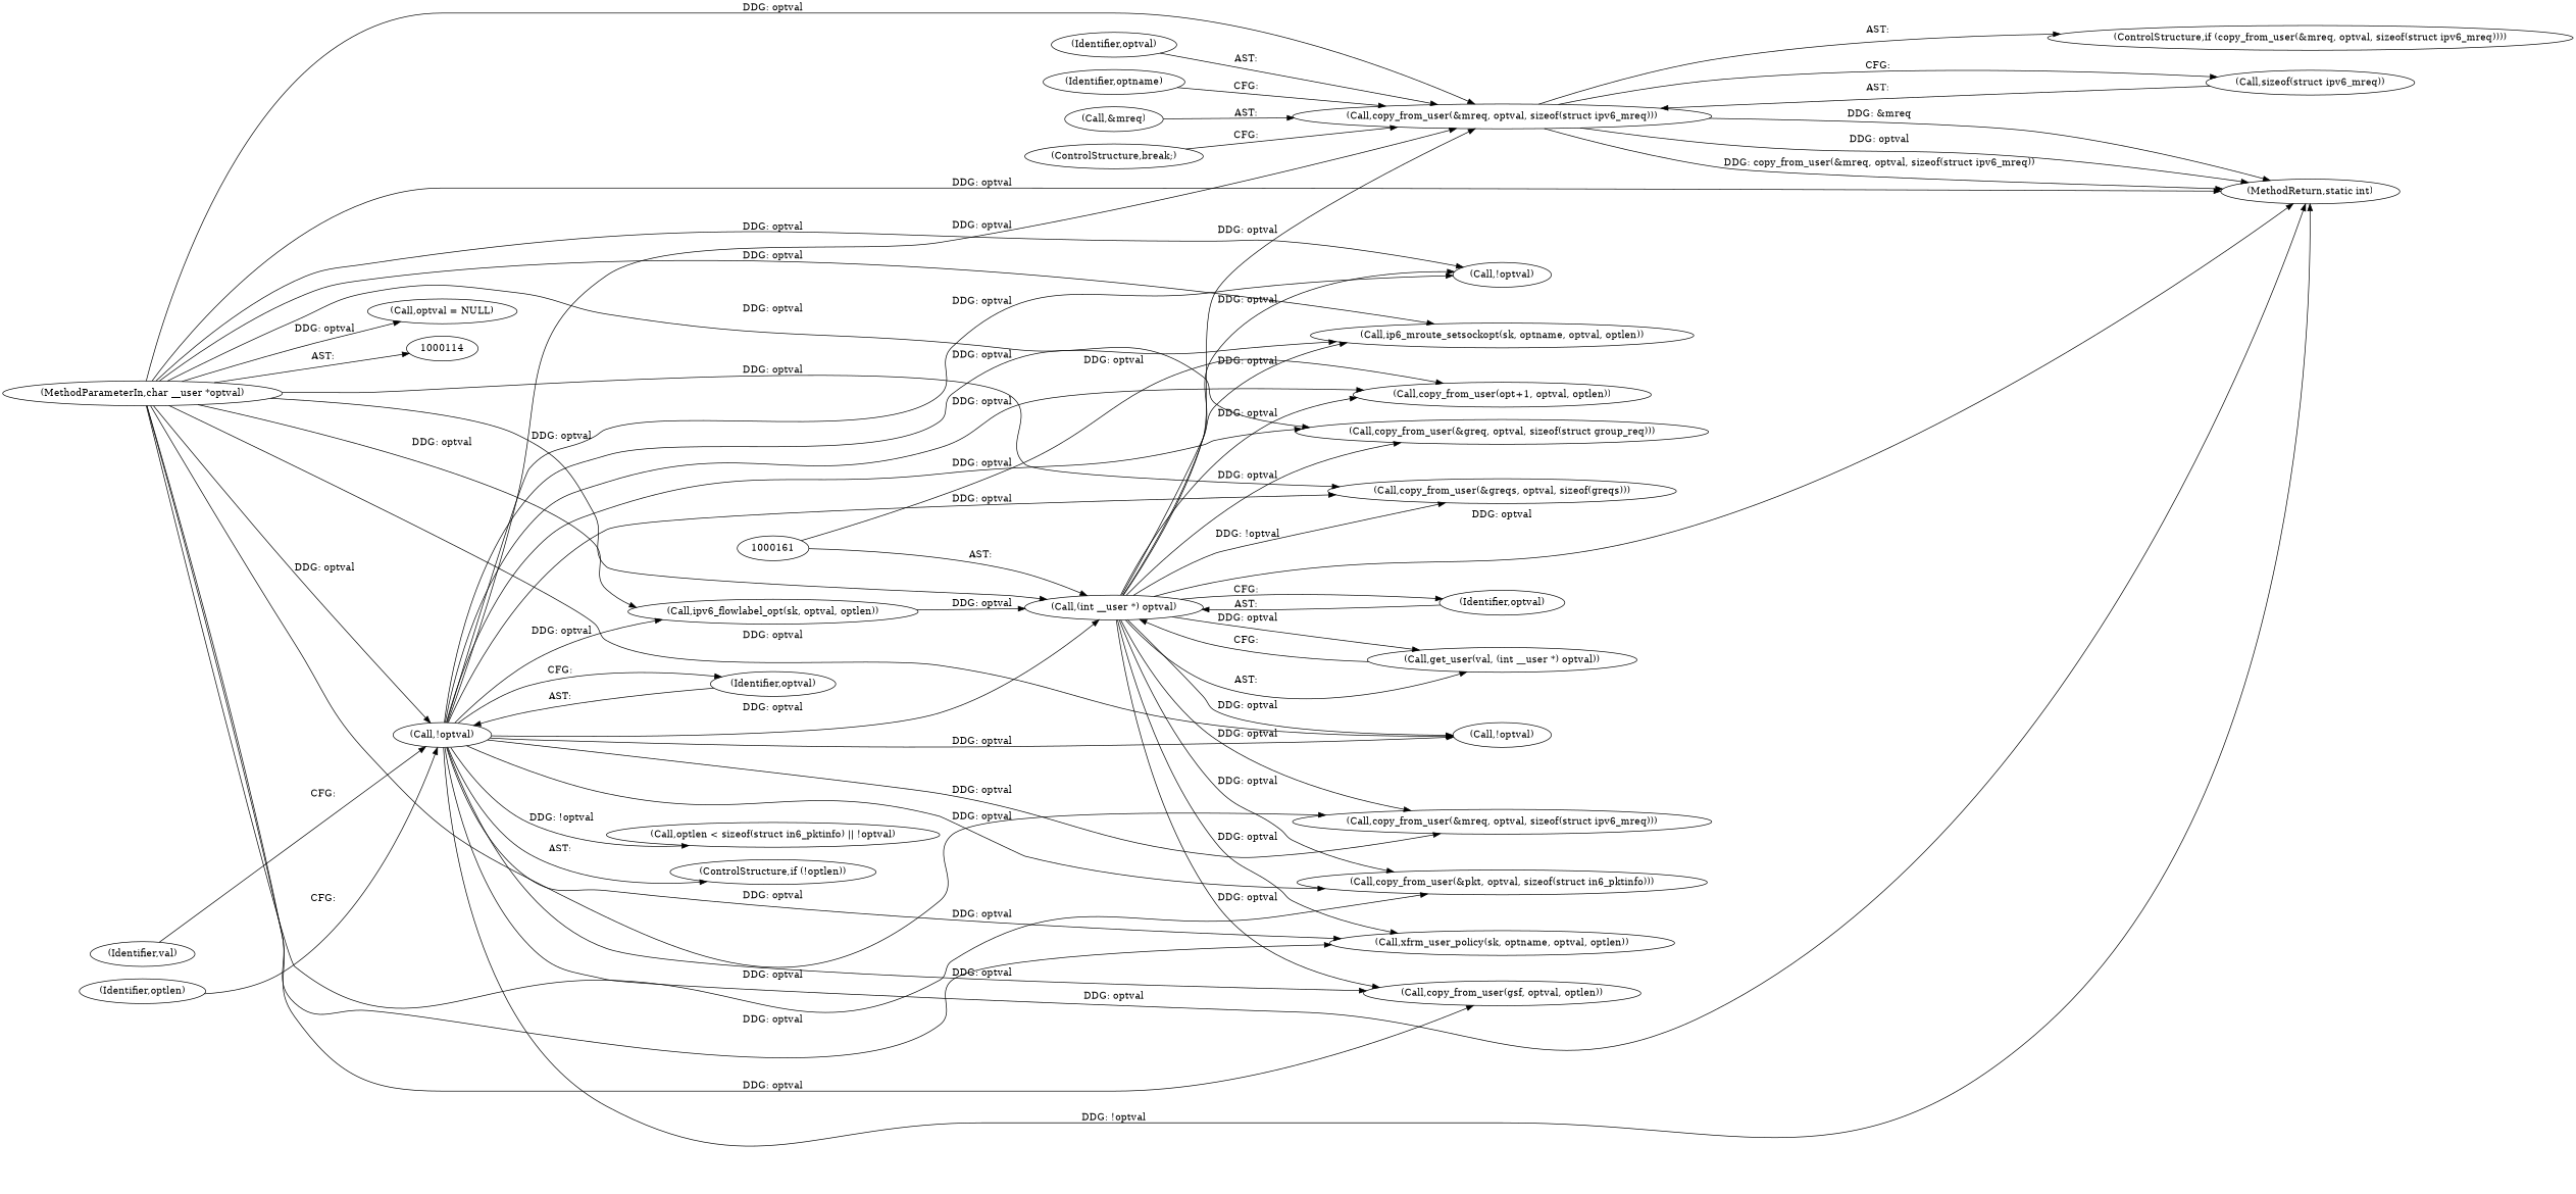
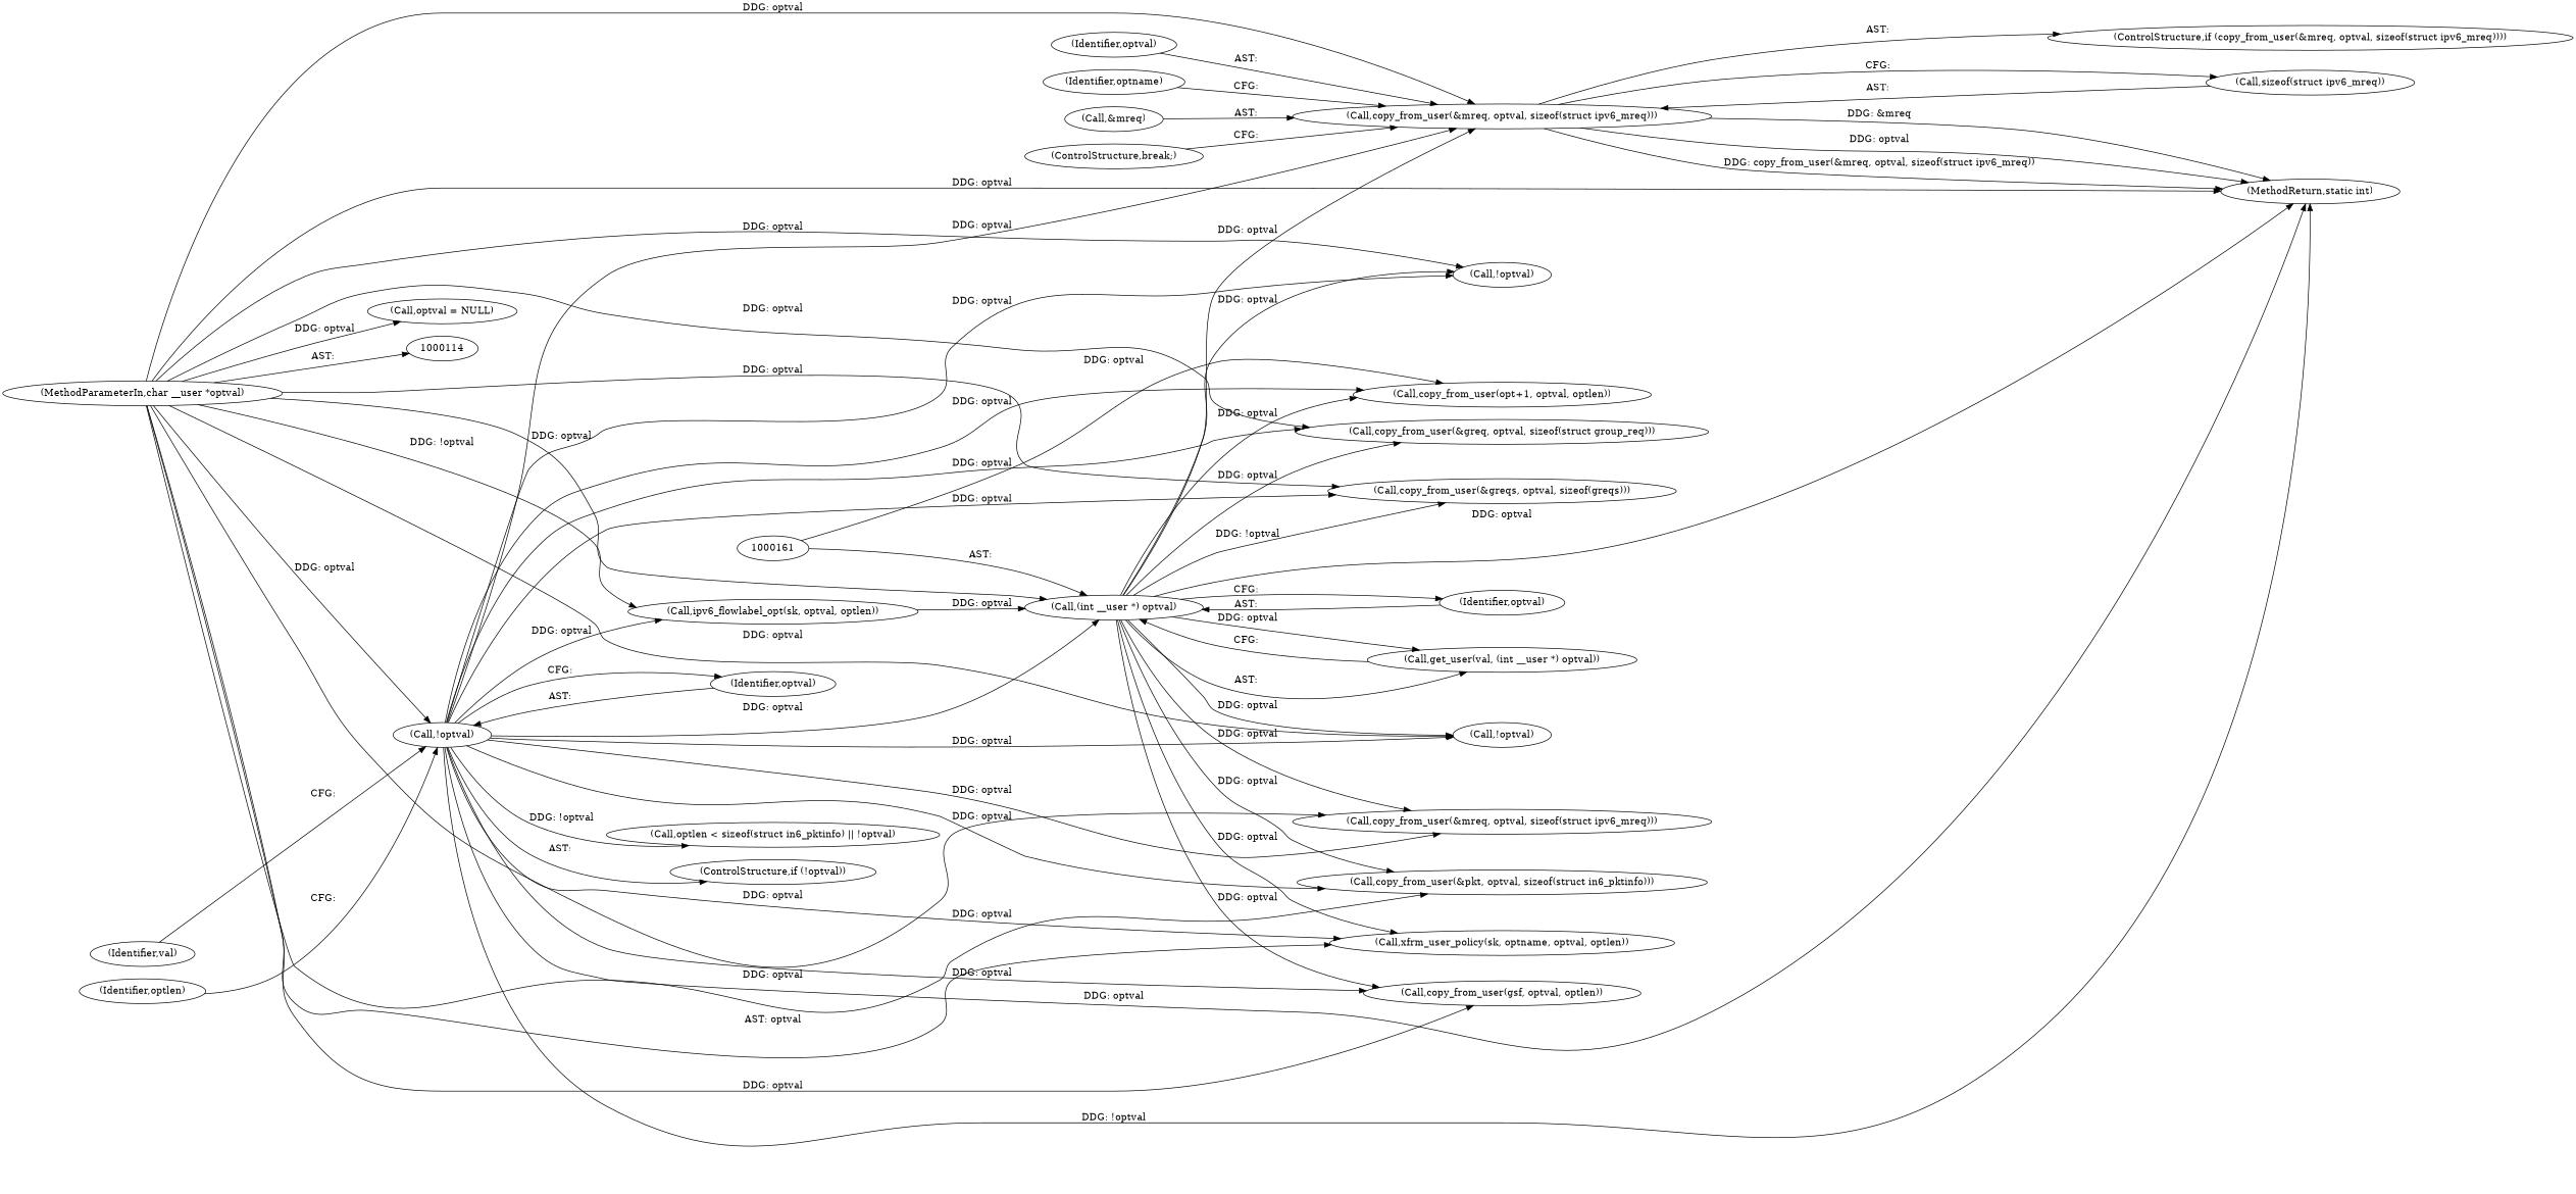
  digraph {
    rankdir=LR
    n1 [label="(Call,copy_from_user(&mreq, optval, sizeof(struct ipv6_mreq)))"]
    n2 [label="(ControlStructure,if (copy_from_user(&mreq, optval, sizeof(struct ipv6_mreq))))"]
    n3 [label="(MethodReturn,static int)"]
    n4 [label="(Call,sizeof(struct ipv6_mreq))"]
    n5 [label="(Call,!optval)"]
    n6 [label="(Call,(int __user *) optval)"]
    n7 [label="(Call,optlen < sizeof(struct in6_pktinfo) || !optval)"]
-   n8 [label="(ControlStructure,if (!optlen))"]
-   n9 [label="(Call,ip6_mroute_setsockopt(sk, optname, optval, optlen))"]
+   n8 [label="(ControlStructure,if (!optval))"]
    n10 [label="(Call,!optval)"]
    n11 [label="(Call,copy_from_user(&pkt, optval, sizeof(struct in6_pktinfo)))"]
    n12 [label="(Identifier,optval)"]
    n13 [label="(Call,!optval)"]
    n14 [label="(Call,copy_from_user(opt+1, optval, optlen))"]
    n15 [label="(Call,copy_from_user(&greq, optval, sizeof(struct group_req)))"]
    n16 [label="(Call,xfrm_user_policy(sk, optname, optval, optlen))"]
    n17 [label="(Call,copy_from_user(&greqs, optval, sizeof(greqs)))"]
    n18 [label="(Call,copy_from_user(gsf, optval, optlen))"]
    n19 [label="(Call,copy_from_user(&mreq, optval, sizeof(struct ipv6_mreq)))"]
    n20 [label="(Call,ipv6_flowlabel_opt(sk, optval, optlen))"]
    n21 [label="(Call,get_user(val, (int __user *) optval))"]
    n22 [label="(Identifier,optval)"]
    n23 [label="(MethodParameterIn,char __user *optval)"]
    n24 [label="(Call,optval = NULL)"]
    1000114
    n26 [label="(Identifier,val)"]
    n27 [label="(Identifier,optval)"]
    n28 [label="(Identifier,optname)"]
    n29 [label="(Call,&mreq)"]
    n30 [label="(ControlStructure,break;)"]
    n31 [label="(Identifier,optlen)"]
    1000161
    n1 -> n2 [label="AST: "]
    n1 -> n3 [label="DDG: copy_from_user(&mreq, optval, sizeof(struct ipv6_mreq))"]
    n1 -> n3 [label="DDG: &mreq"]
    n1 -> n3 [label="DDG: optval"]
    n1 -> n4 [label="CFG: "]
    n4 -> n1 [label="AST: "]
    n5 -> n1 [label="DDG: optval"]
    n5 -> n3 [label="DDG: !optval"]
    n5 -> n3 [label="DDG: optval"]
    n5 -> n6 [label="DDG: optval"]
    n5 -> n7 [label="DDG: !optval"]
    n5 -> n8 [label="AST: "]
-   n5 -> n9 [label="DDG: optval"]
    n5 -> n10 [label="DDG: optval"]
    n5 -> n11 [label="DDG: optval"]
    n5 -> n12 [label="CFG: "]
    n5 -> n13 [label="DDG: optval"]
    n5 -> n14 [label="DDG: optval"]
    n5 -> n15 [label="DDG: optval"]
    n5 -> n16 [label="DDG: optval"]
    n5 -> n17 [label="DDG: optval"]
    n5 -> n18 [label="DDG: optval"]
    n5 -> n19 [label="DDG: optval"]
    n5 -> n20 [label="DDG: optval"]
    n6 -> n1 [label="DDG: optval"]
    n6 -> n3 [label="DDG: optval"]
-   n6 -> n9 [label="DDG: optval"]
    n6 -> n10 [label="DDG: optval"]
    n6 -> n11 [label="DDG: optval"]
    n6 -> n13 [label="DDG: optval"]
    n6 -> n14 [label="DDG: optval"]
    n6 -> n15 [label="DDG: optval"]
    n6 -> n16 [label="DDG: optval"]
    n6 -> n17 [label="DDG: !optval"]
    n6 -> n18 [label="DDG: optval"]
    n6 -> n19 [label="DDG: optval"]
    n6 -> n21 [label="AST: "]
    n6 -> n21 [label="DDG: optval"]
    n6 -> n22 [label="CFG: "]
    n12 -> n5 [label="AST: "]
    n20 -> n6 [label="DDG: optval"]
    n21 -> n6 [label="CFG: "]
    n22 -> n6 [label="AST: "]
    n23 -> n1 [label="DDG: optval"]
    n23 -> n3 [label="DDG: optval"]
    n23 -> n5 [label="DDG: optval"]
    n23 -> n6 [label="DDG: optval"]
-   n23 -> n9 [label="DDG: optval"]
    n23 -> n10 [label="DDG: optval"]
    n23 -> n11 [label="DDG: optval"]
    n23 -> n13 [label="DDG: optval"]
    n23 -> n15 [label="DDG: optval"]
-   n23 -> n16 [label="DDG: optval"]
+   n23 -> n16 [label="AST: optval"]
    n23 -> n17 [label="DDG: optval"]
    n23 -> n18 [label="DDG: optval"]
    n23 -> n19 [label="DDG: optval"]
-   n23 -> n20 [label="DDG: optval"]
+   n23 -> n20 [label="DDG: !optval"]
    n23 -> n24 [label="DDG: optval"]
    n23 -> 1000114 [label="AST: "]
    n26 -> n5 [label="CFG: "]
    n27 -> n1 [label="AST: "]
    n28 -> n1 [label="CFG: "]
    n29 -> n1 [label="AST: "]
    n30 -> n1 [label="CFG: "]
    n31 -> n5 [label="CFG: "]
    1000161 -> n6 [label="AST: "]
    1000161 -> n14 [label="DDG: optval"]
  }
